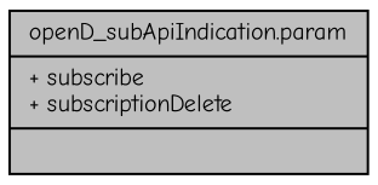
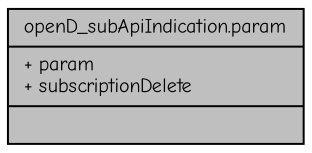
  digraph {
    fontname="Comic Neue"
-   n1 [color=black fillcolor=grey75 fontcolor=black fontname="Comic Neue" fontsize=10 height=0.2 label="{openD_subApiIndication.param\n|+ subscribe\l+ subscriptionDelete\l|}" shape=record style=filled width=0.4]
+   n1 [color=black fillcolor=grey75 fontcolor=black fontname="Comic Neue" fontsize=10 height=0.2 label="{openD_subApiIndication.param\n|+ param\l+ subscriptionDelete\l|}" shape=record style=filled width=0.4]
  }
